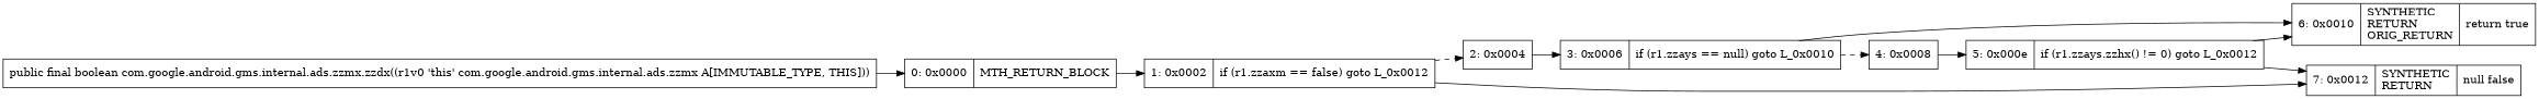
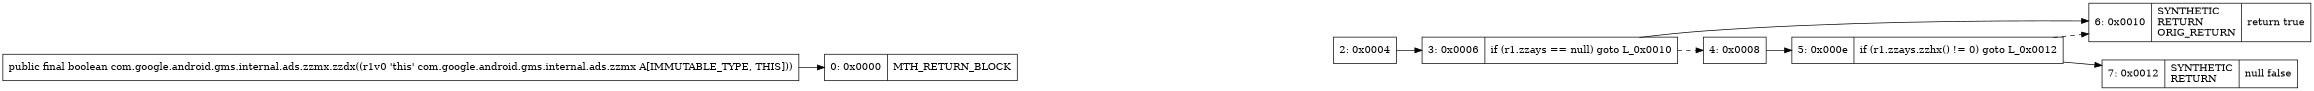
  digraph {
    rankdir=LR
    node [shape=record]
    n1 [label="{0\:\ 0x0000|MTH_RETURN_BLOCK\l}"]
-   n2 [label="{1\:\ 0x0002|if (r1.zzaxm == false) goto L_0x0012\l}"]
    n3 [label="{2\:\ 0x0004}"]
    n4 [label="{7\:\ 0x0012|SYNTHETIC\lRETURN\l|null false\l}"]
    n5 [label="{3\:\ 0x0006|if (r1.zzays == null) goto L_0x0010\l}"]
    n6 [label="{4\:\ 0x0008}"]
    n7 [label="{6\:\ 0x0010|SYNTHETIC\lRETURN\lORIG_RETURN\l|return true\l}"]
    n8 [label="{5\:\ 0x000e|if (r1.zzays.zzhx() != 0) goto L_0x0012\l}"]
    n9 [label="{public final boolean com.google.android.gms.internal.ads.zzmx.zzdx((r1v0 'this' com.google.android.gms.internal.ads.zzmx A[IMMUTABLE_TYPE, THIS])) }"]
-   n1 -> n2
-   n2 -> n3 [style=dashed]
-   n2 -> n4
    n3 -> n5
    n5 -> n6 [style=dashed]
    n5 -> n7
    n6 -> n8
    n8 -> n4
-   n8 -> n7 [style=solid]
+   n8 -> n7 [style=dashed]
    n9 -> n1
  }
